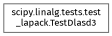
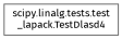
  digraph {
    rankdir=LR
    fontname="Fira Sans"
-   n1 [color=grey40 fillcolor=white fontname="Fira Sans" fontsize=10 height=0.2 label="scipy.linalg.tests.test\l_lapack.TestDlasd3" shape=box style=filled width=0.4]
+   n1 [color=grey40 fillcolor=white fontname="Fira Sans" fontsize=10 height=0.2 label="scipy.linalg.tests.test\l_lapack.TestDlasd4" shape=box style=filled width=0.4]
  }
